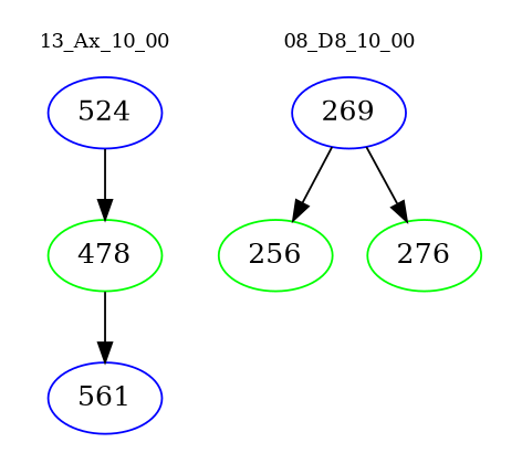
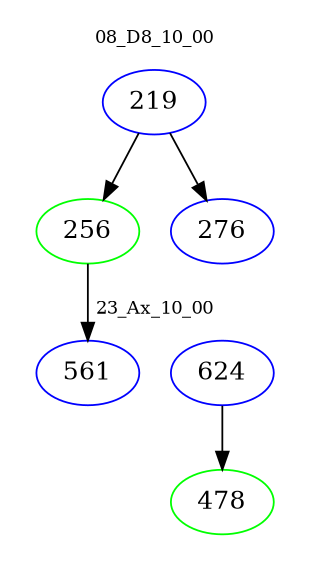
  digraph {
    node [color=blue]
    edge [color=black]
-   n1 [label=524]
+   n1 [label=624]
    n2 [color=green label=478]
    n3 [label=561]
-   n4 [label=269]
+   n4 [label=219]
    n5 [color=green label=256]
-   n6 [color=green label=276]
+   n6 [label=276]
    subgraph cluster_1 {
      color=white
      fontsize=10
-     label="13_Ax_10_00"
+     label="23_Ax_10_00"
      n1
      n2
      n3
    }
    subgraph cluster_2 {
      color=white
      fontsize=10
      label="08_D8_10_00"
      n4
      n5
      n6
    }
    n1 -> n2
-   n2 -> n3
+   n5 -> n3
    n4 -> n5
    n4 -> n6
  }
